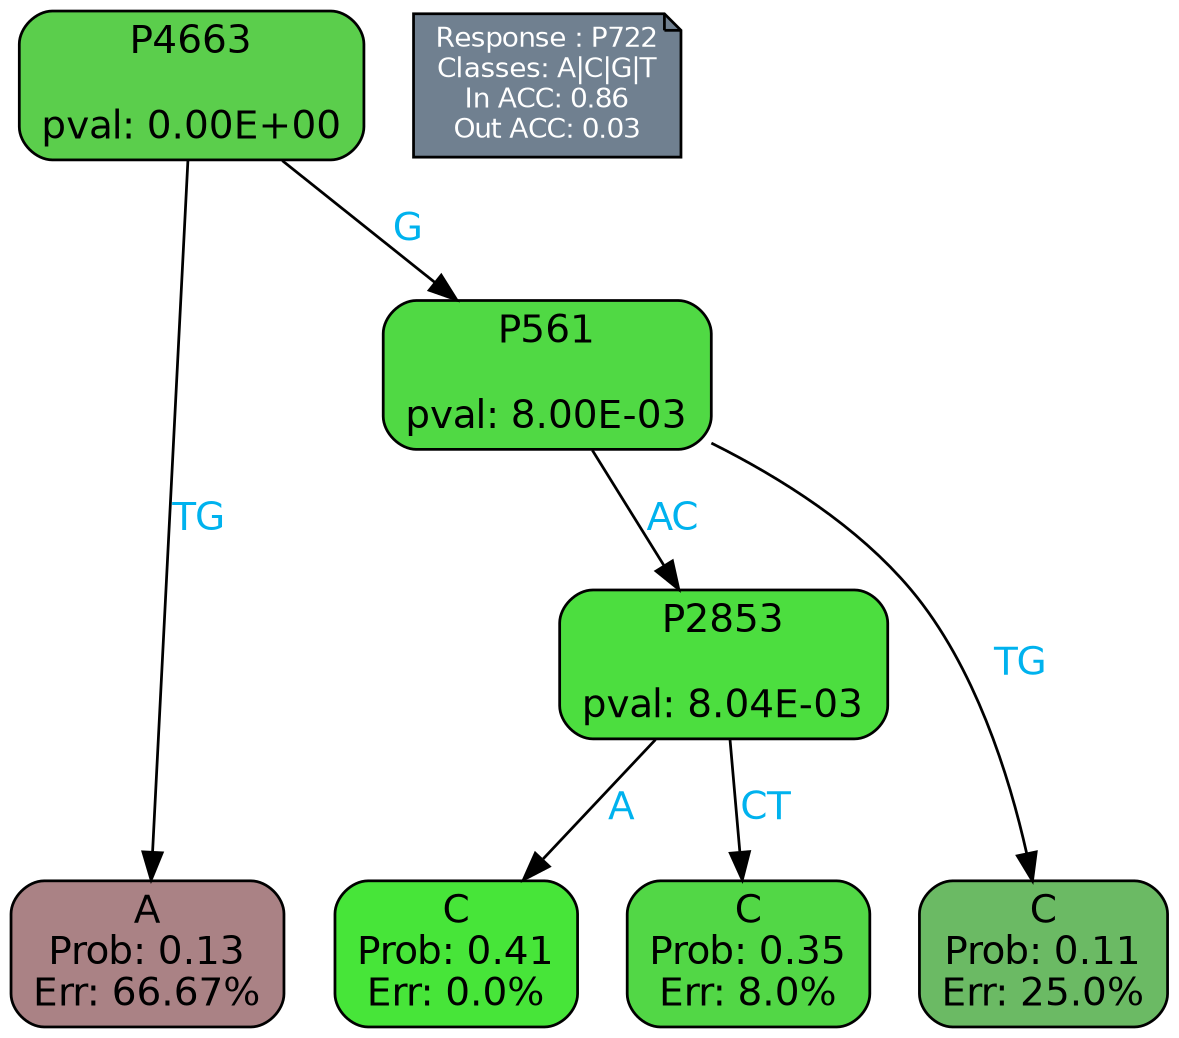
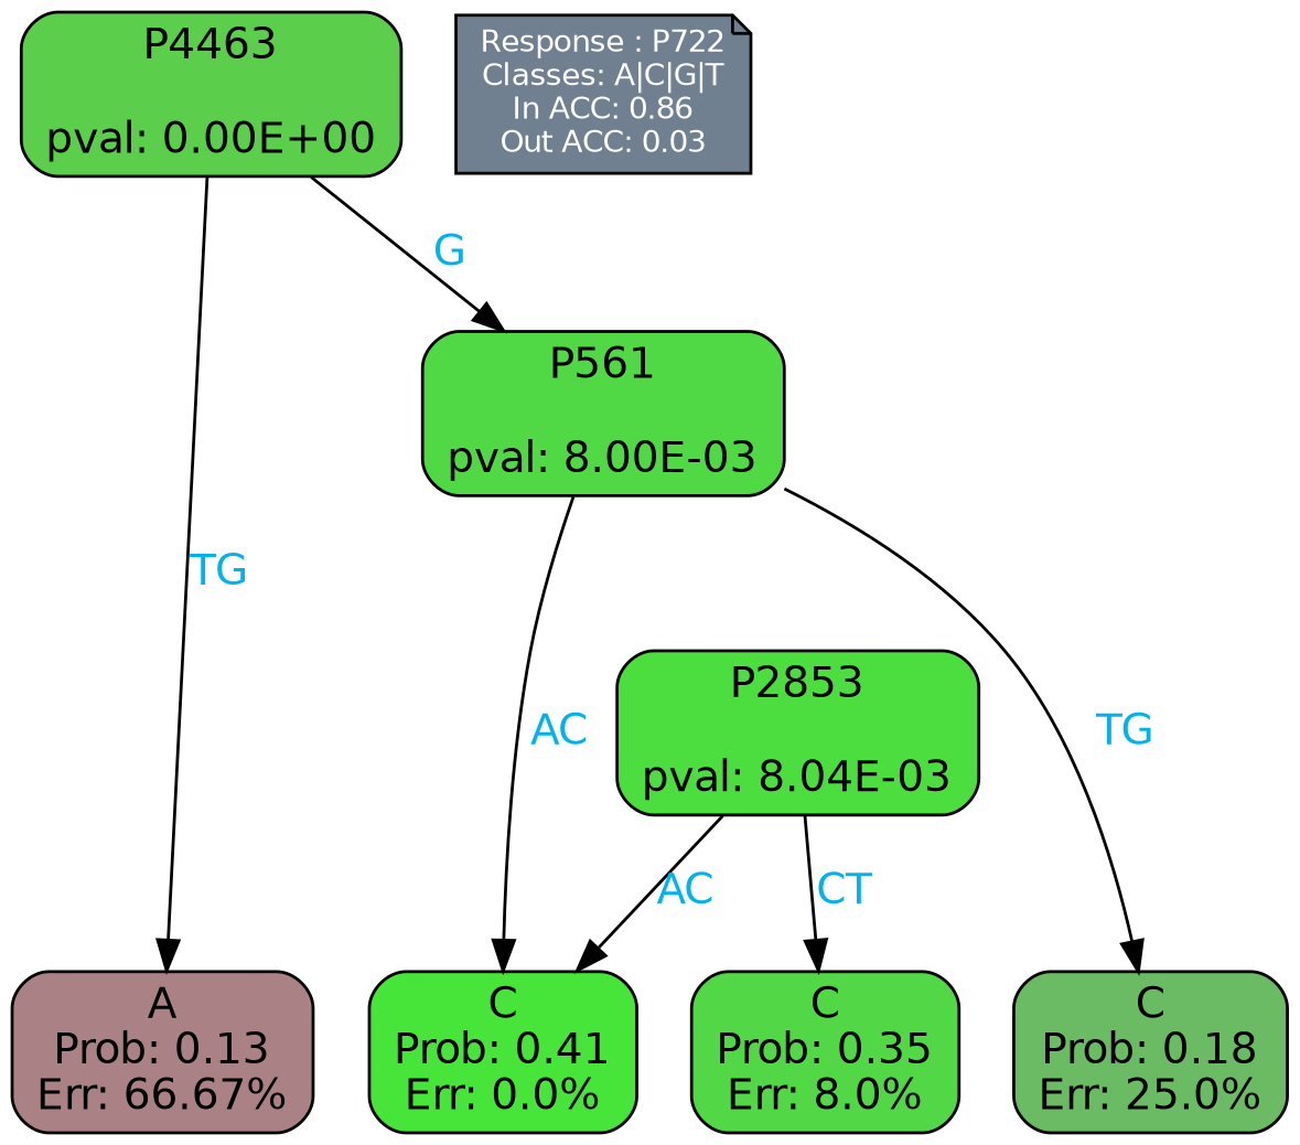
  digraph {
    ranksep=equally
    splines=polylines
    node [color=black fontname=helvetica shape=box style="filled, rounded"]
    edge [fontcolor=deepskyblue2 fontname=helvetica]
    n1 [fillcolor="#aa8285" label="A\nProb: 0.13\nErr: 66.67%"]
    n2 [fillcolor="#47e539" label="C\nProb: 0.41\nErr: 0.0%"]
    n3 [fillcolor="#52d746" label="C\nProb: 0.35\nErr: 8.0%"]
-   n4 [fillcolor="#6bba64" label="C\nProb: 0.11\nErr: 25.0%"]
+   n4 [fillcolor="#6bba64" label="C\nProb: 0.18\nErr: 25.0%"]
    n5 [align=left fillcolor=slategray fontcolor=white fontsize=10 label="Response : P722\nClasses: A|C|G|T\nIn ACC: 0.86\nOut ACC: 0.03\n" shape=note style=filled]
-   n6 [fillcolor="#5bce4c" label="P4663\n\npval: 0.00E+00"]
+   n6 [fillcolor="#5bce4c" label="P4463\n\npval: 0.00E+00"]
    n7 [fillcolor="#50d944" label="P561\n\npval: 8.00E-03"]
    n8 [fillcolor="#4cde3f" label="P2853\n\npval: 8.04E-03"]
    subgraph sub_1 {
      rank=same
      n1
      n2
      n3
      n4
    }
    subgraph sub_2 {
      rank=same
      n5
      n6
    }
    n6 -> n1 [label=TG]
    n6 -> n7 [label=G]
    n7 -> n4 [label=TG]
-   n7 -> n8 [label=AC]
-   n8 -> n2 [label=A]
+   n7 -> n2 [label=AC]
+   n8 -> n2 [label=AC]
    n8 -> n3 [label=CT]
  }
